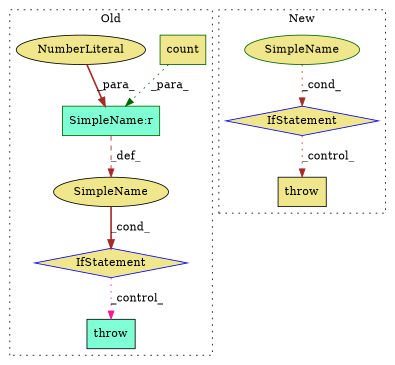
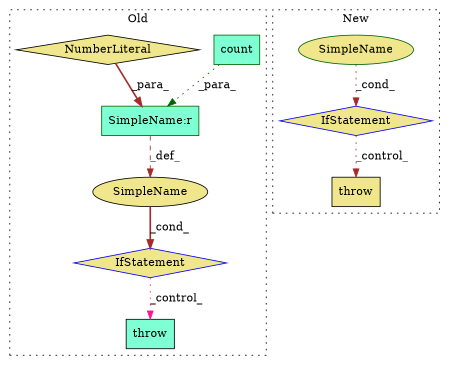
  digraph {
    node [a=25 color=black fillcolor=khaki l="4,2" shape=box style=filled]
    edge [color=brown style=dotted]
-   n1 [a=32 color=darkgreen l=7 label=count s=5796]
+   n1 [a=32 color=darkgreen fillcolor=aquamarine l=7 label=count s=5796]
    n2 [color=blue label=IfStatement s="5745,5808" shape=diamond]
    n3 [a=42 label=SimpleName shape=ellipse l=""]
    n4 [a=53 fillcolor=aquamarine l=6 label=throw s=7156]
    n5 [a=27 color=darkgreen fillcolor=aquamarine l=4 label="SimpleName:r" s=5803]
-   n6 [a=34 l=1 label=NumberLiteral s=5807 shape=ellipse]
+   n6 [a=34 l=1 label=NumberLiteral s=5807 shape=diamond]
    n7 [a=53 l=6 label=throw s=6600]
    n8 [color=blue label=IfStatement s="6396,6410" shape=diamond]
    n9 [a=42 color=darkgreen l=10 label=SimpleName s=6400 shape=ellipse]
    subgraph cluster_1 {
      label=Old
      style=dotted
      n1
      n2
      n3
      n4
      n5
      n6
    }
    subgraph cluster_2 {
      label=New
      style=dotted
      n7
      n8
      n9
    }
    n1 -> n5 [color=darkgreen label=_para_]
    n2 -> n4 [color=deeppink label=_control_]
    n3 -> n2 [label=_cond_ style=bold]
    n5 -> n3 [label=_def_ style=dashed]
    n6 -> n5 [label=_para_ style=bold]
    n8 -> n7 [label=_control_]
    n9 -> n8 [label=_cond_]
  }
